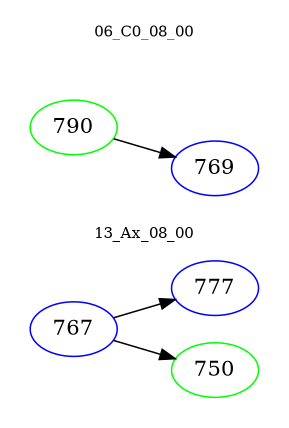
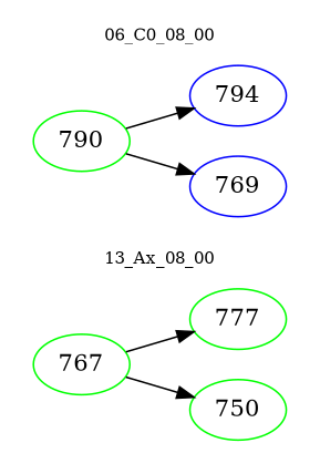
  digraph {
    rankdir=LR
    node [color=blue]
    edge [color=black]
-   n1 [label=767]
+   n1 [color=green label=767]
    n2 [color=green label=750]
-   n3 [label=777]
+   n3 [color=green label=777]
    n4 [color=green label=790]
    n5 [label=769]
+   n6 [label=794]
    subgraph cluster_1 {
      color=white
      fontsize=10
      label="13_Ax_08_00"
      n1
      n2
      n3
    }
    subgraph cluster_2 {
      color=white
      fontsize=10
      label="06_C0_08_00"
      n4
      n5
+     n6
    }
    n1 -> n2
    n1 -> n3
    n4 -> n5
+   n4 -> n6
  }
